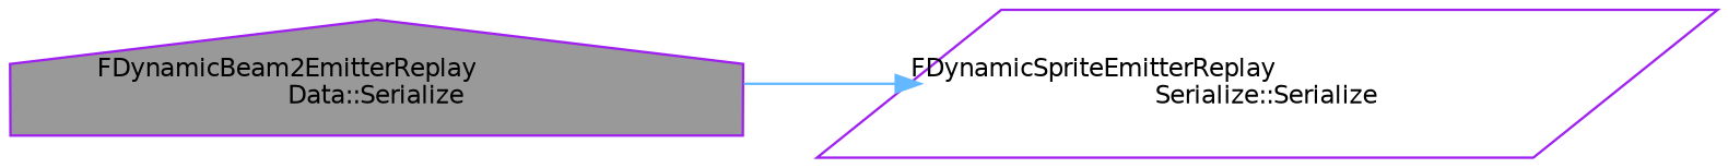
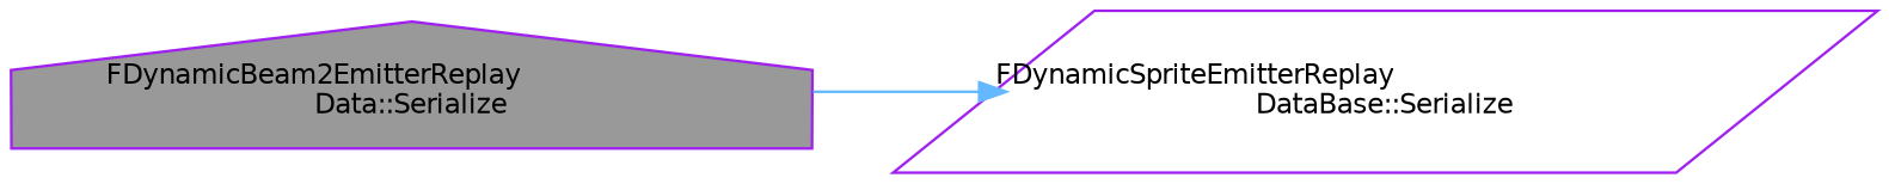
  digraph {
    rankdir=LR
    node [color=purple fontname=Helvetica fontsize=10 style=filled]
    n1 [fillcolor=grey60 fontcolor=black height=0.2 label="FDynamicBeam2EmitterReplay\lData::Serialize" shape=house width=0.4]
-   n2 [fillcolor=white height=0.2 label="FDynamicSpriteEmitterReplay\lSerialize::Serialize" shape=parallelogram width=0.4]
+   n2 [fillcolor=white height=0.2 label="FDynamicSpriteEmitterReplay\lDataBase::Serialize" shape=parallelogram width=0.4]
    n1 -> n2 [color=steelblue1 fontname=Helvetica fontsize=10 labelfontname=Helvetica labelfontsize=10 style=solid]
  }
